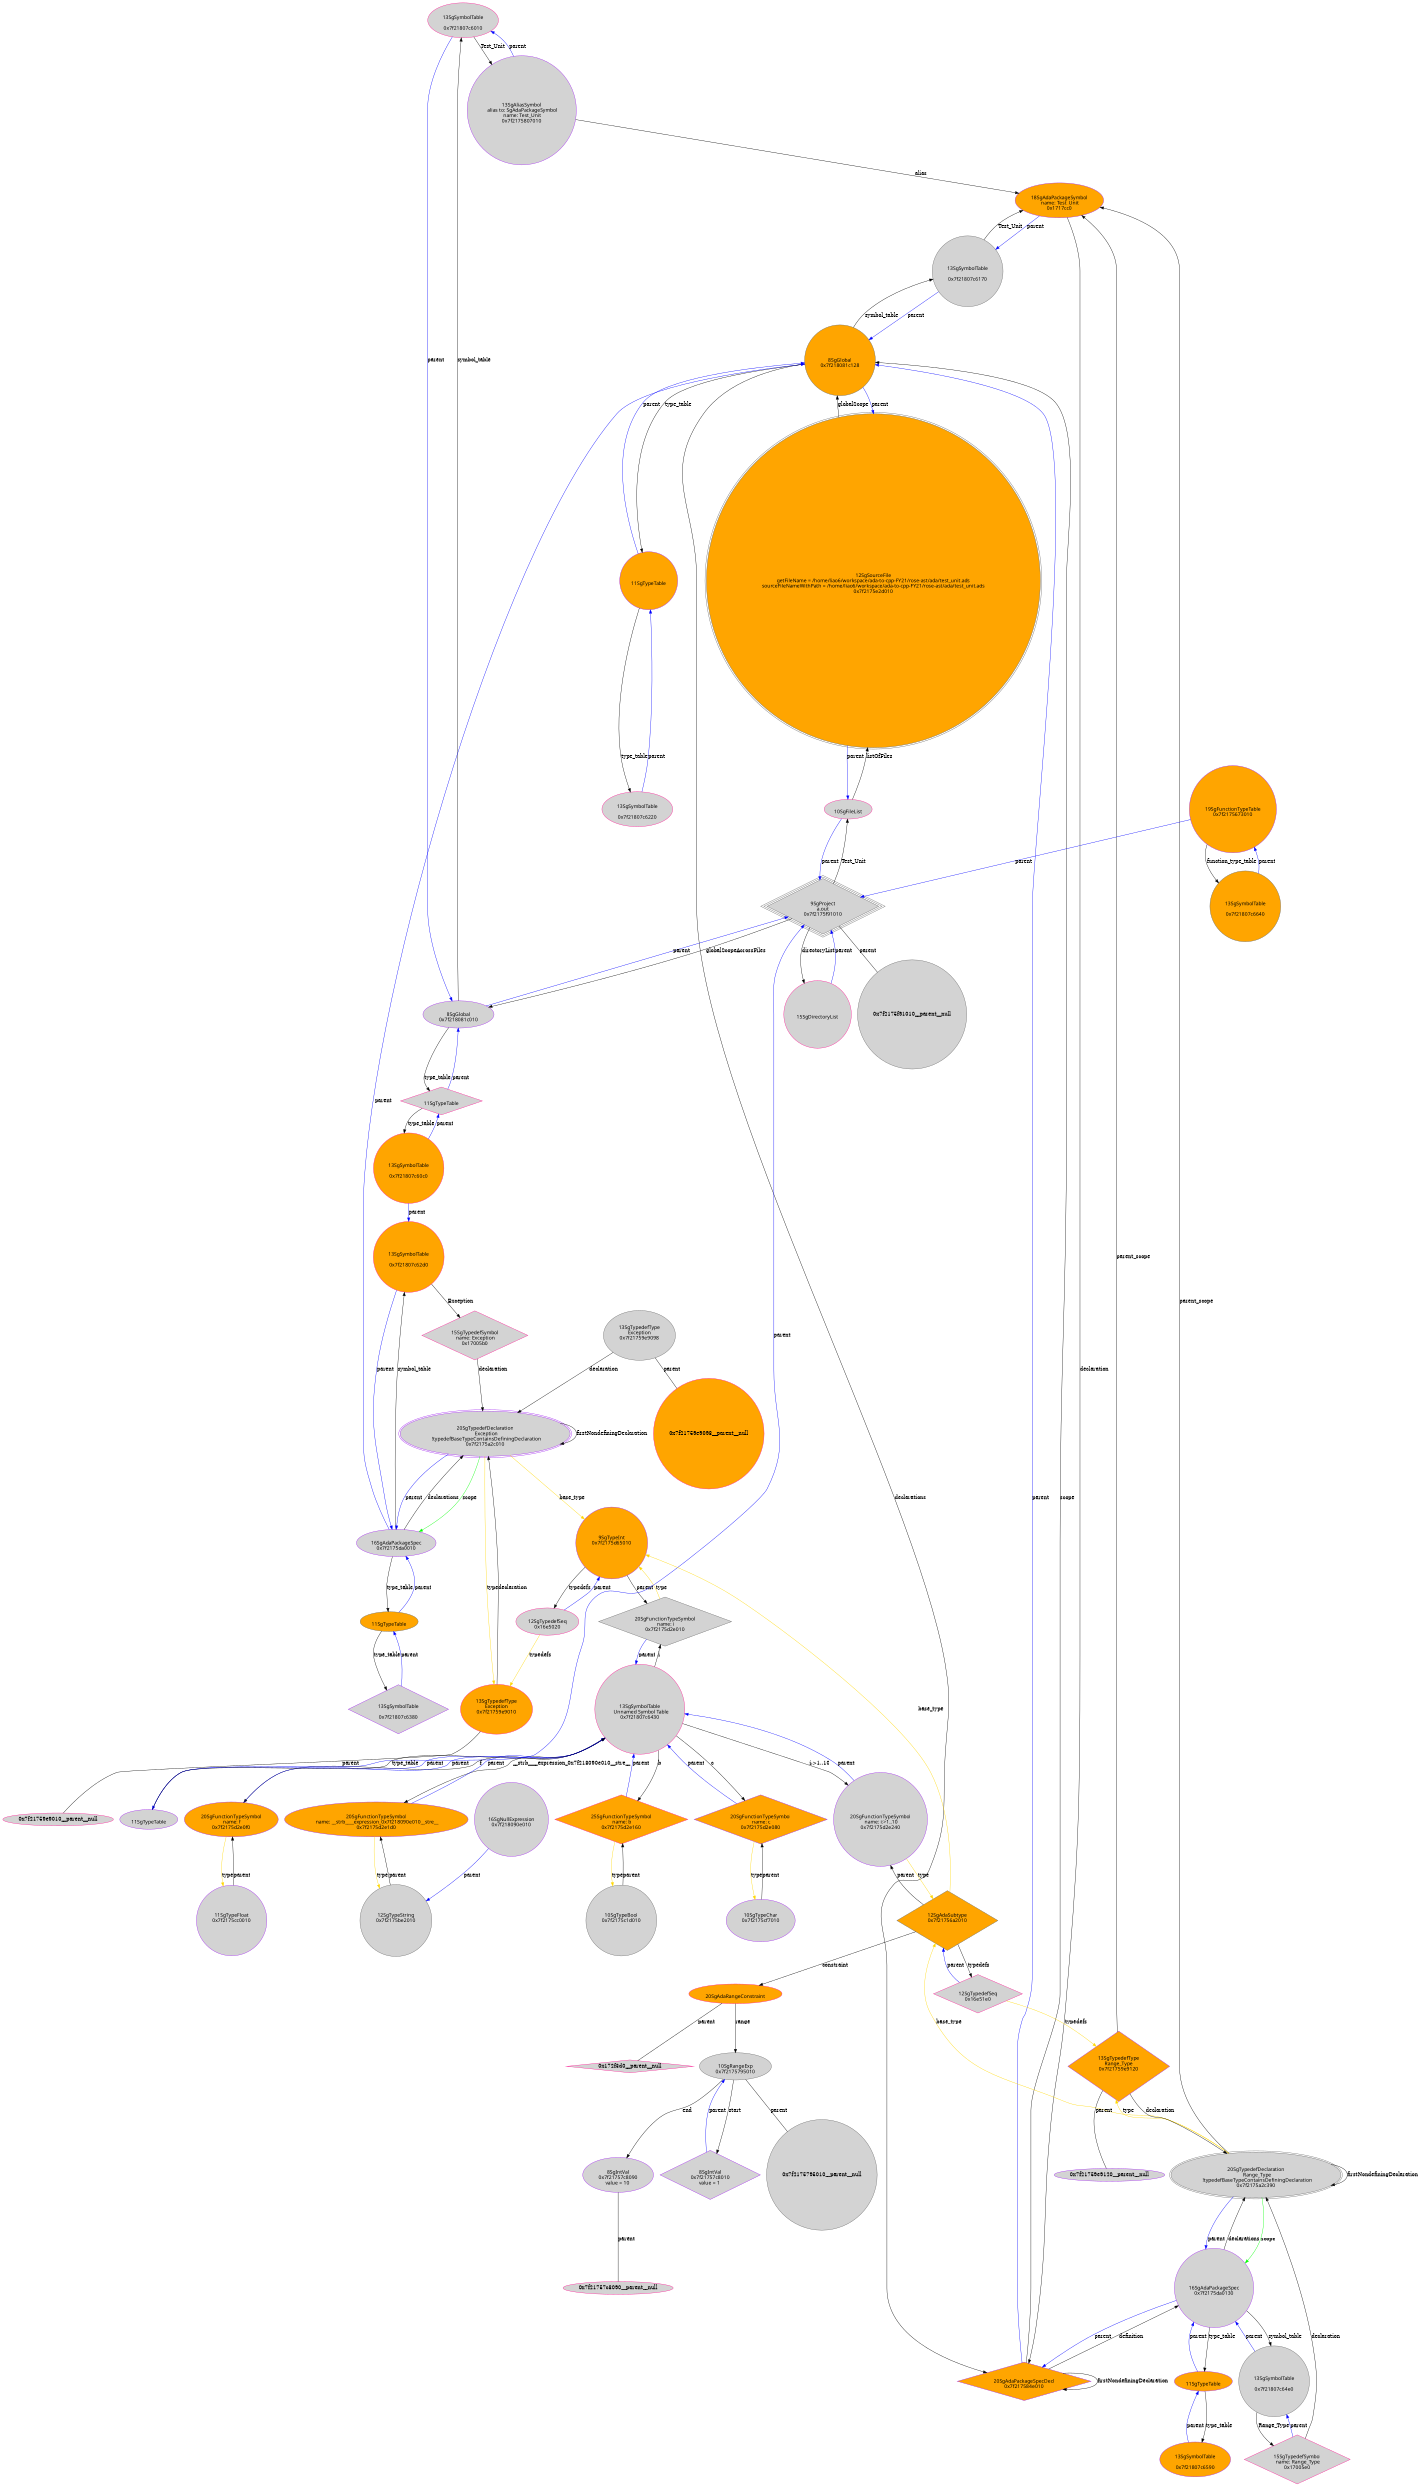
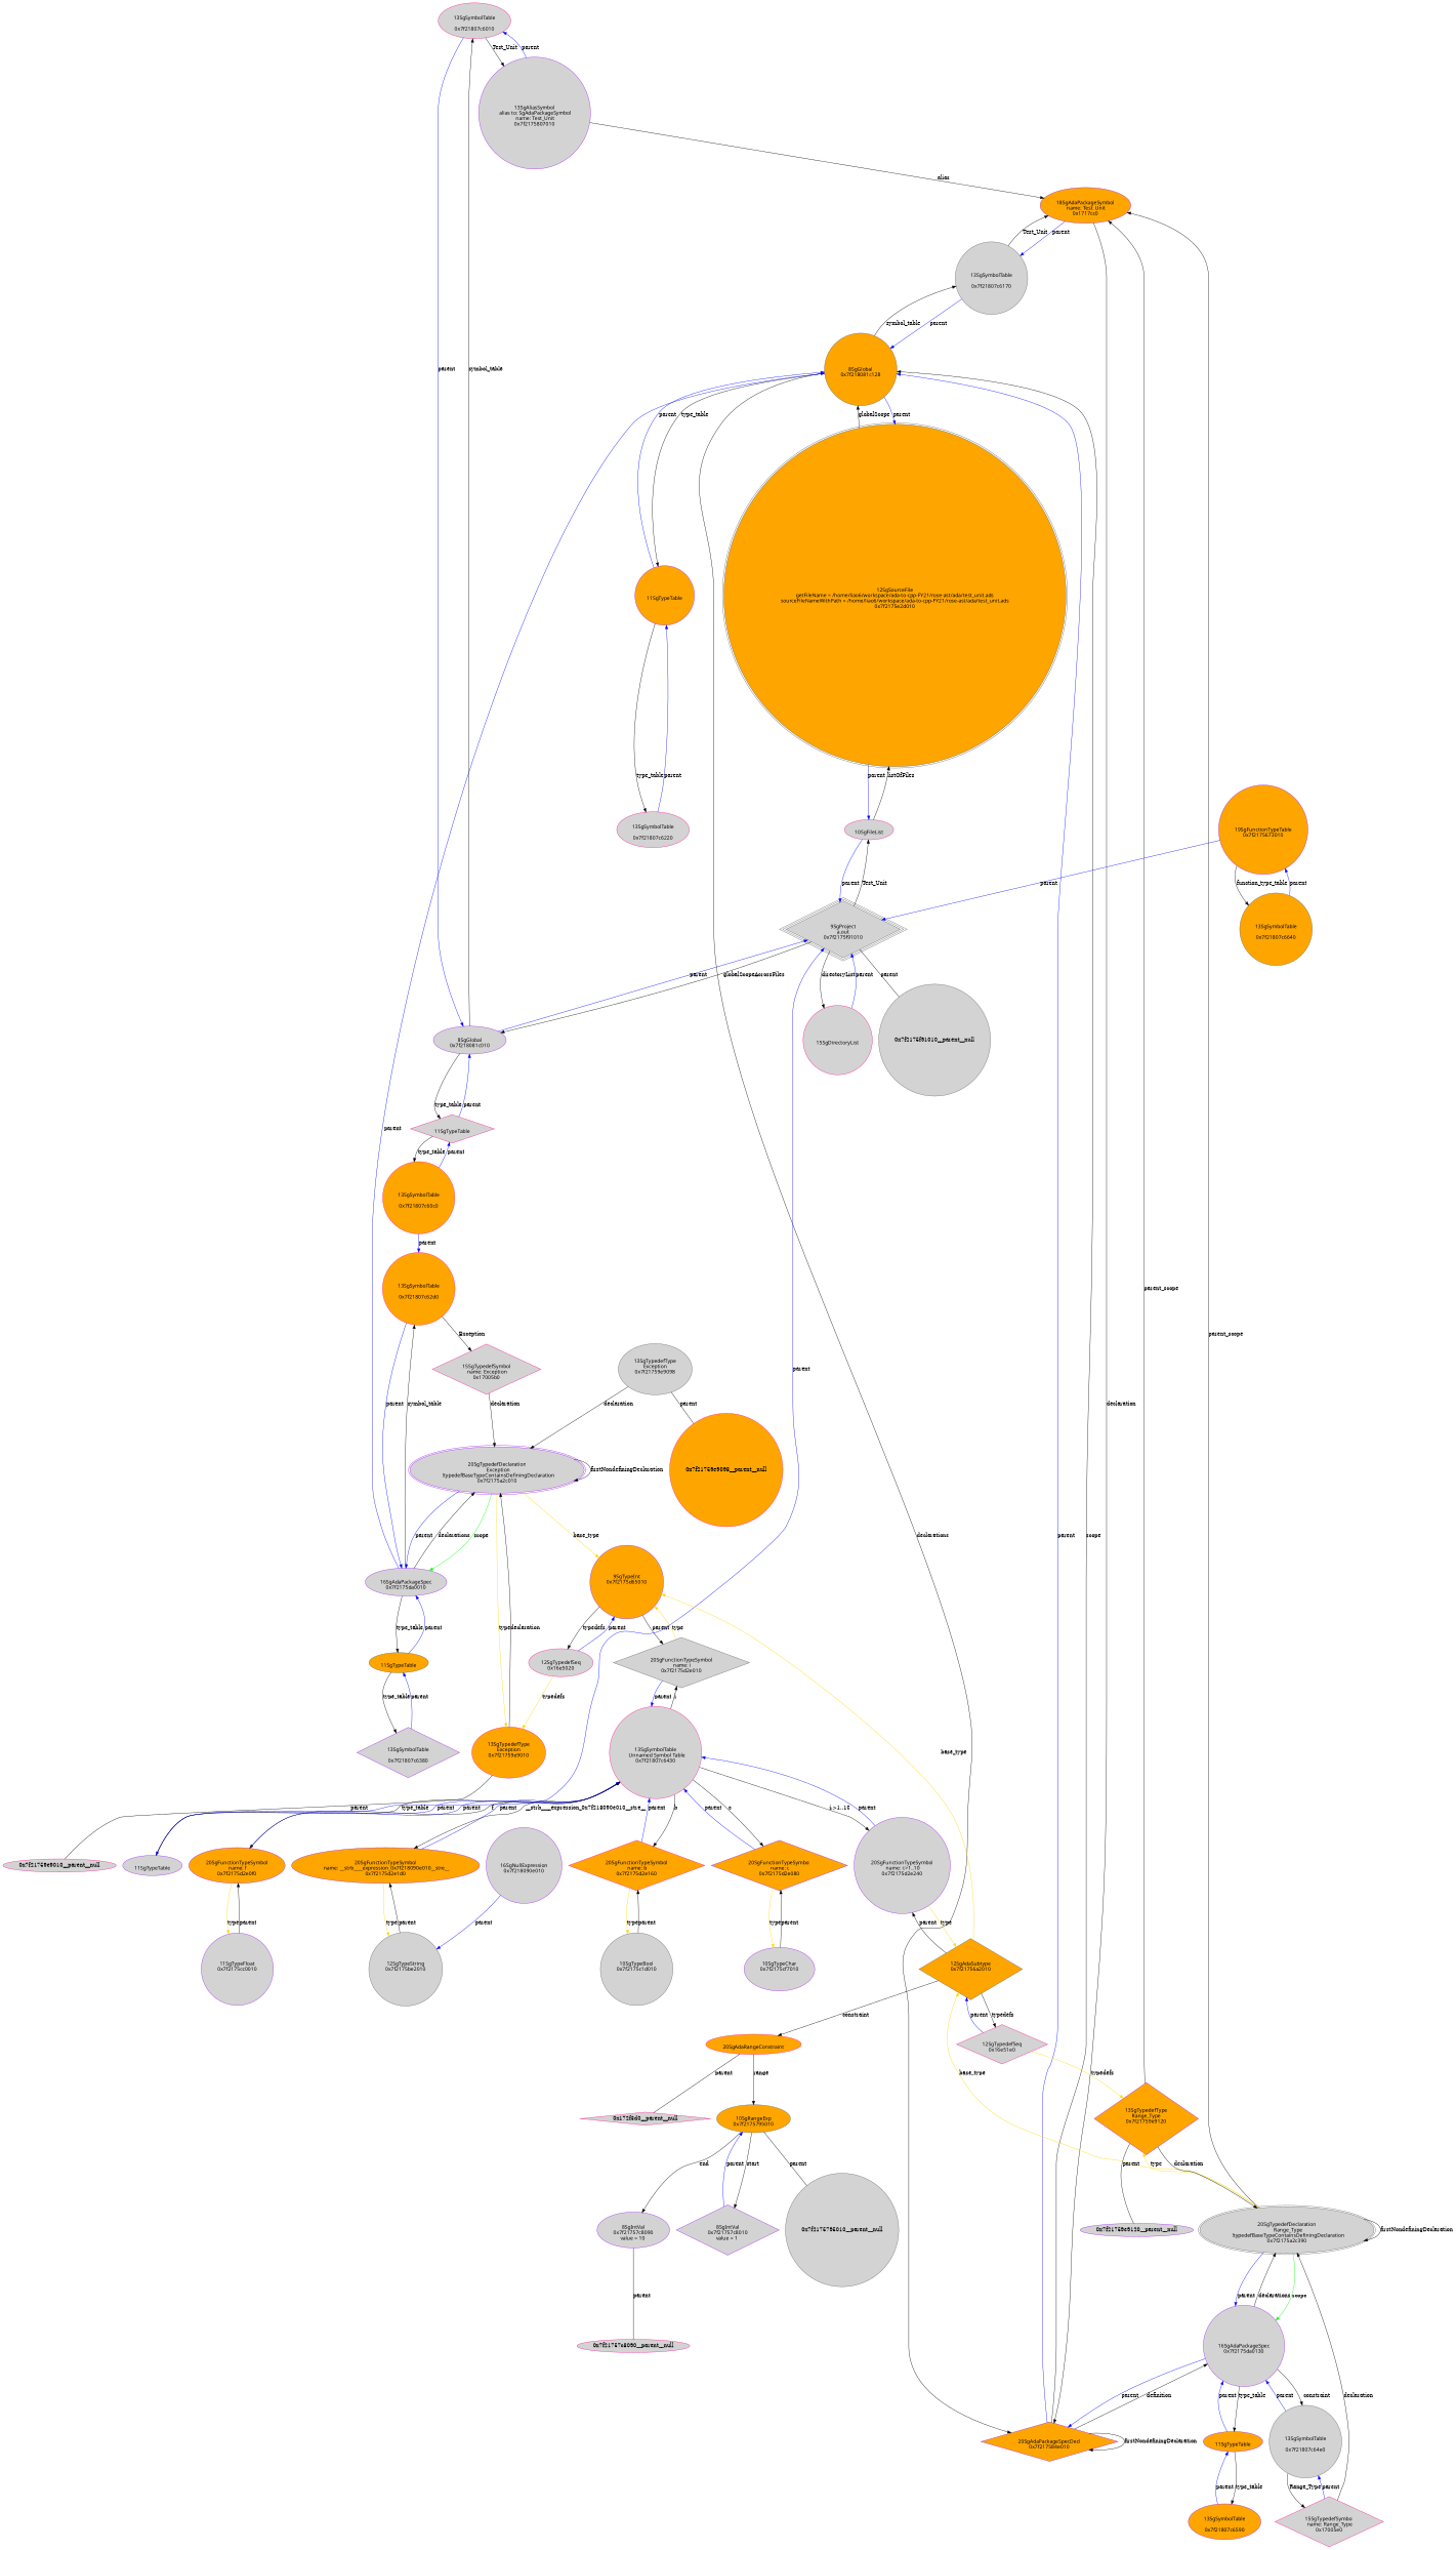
  digraph {
    node [color=purple fillcolor=lightgrey fontcolor=black fontname="7x13bold" peripheries=1 regular=0 shape=ellipse sides=5 style=filled]
    edge [dir=forward]
    n1 [color=deeppink label="\n13SgSymbolTable\n  \n  0x7f21807c6010  "]
    n2 [label="\n13SgAliasSymbol\n alias to: SgAdaPackageSymbol\n name: Test_Unit\n  0x7f2175807010  " shape=circle sides=8]
    n3 [label="\n8SgGlobal\n  0x7f218081c010  "]
    n4 [fillcolor=orange label="\n18SgAdaPackageSymbol\n name: Test_Unit\n  0x1717cc0  " sides=8]
    n5 [color=deeppink label="\n11SgTypeTable" shape=diamond sides=4]
    n6 [color=gray40 label="\n9SgProject\n  a.out  \n  0x7f2175f91010  " peripheries=3 shape=diamond]
    n7 [color=gray40 label="\n13SgSymbolTable\n  \n  0x7f21807c6170  " shape=circle]
    n8 [fillcolor=orange label="\n20SgAdaPackageSpecDecl\n  0x7f217584e010  " shape=diamond]
    n9 [color=deeppink fillcolor=orange label="\n13SgSymbolTable\n  \n  0x7f21807c60c0  " shape=circle]
    n10 [color=deeppink label="\n10SgFileList" sides=4]
    n11 [color=deeppink label="\n15SgDirectoryList" shape=circle sides=4]
    "0x7f2175f91010__parent__null" [color=gray40 shape=circle fontcolor="" fontname="" peripheries="" regular="" sides=""]
    n13 [color=deeppink fillcolor=orange label="\n13SgSymbolTable\n  \n  0x7f21807c62d0  " shape=circle]
    n14 [color=gray40 fillcolor=orange label="\n8SgGlobal\n  0x7f218081c128  " shape=circle]
    n15 [fillcolor=orange label="\n11SgTypeTable" shape=circle sides=4]
    n16 [color=gray40 fillcolor=orange label="\n12SgSourceFile\n  getFileName = /home/liao6/workspace/ada-to-cpp-FY21/rose-ast/ada/test_unit.ads  \n  sourceFileNameWithPath = /home/liao6/workspace/ada-to-cpp-FY21/rose-ast/ada/test_unit.ads  \n  0x7f2175e2d010  " peripheries=2 shape=circle]
    n17 [label="\n16SgAdaPackageSpec\n  0x7f2175da0130  " shape=circle]
    n18 [color=deeppink label="\n13SgSymbolTable\n  \n  0x7f21807c6220  "]
    n19 [color=deeppink label="\n15SgTypedefSymbol\n name: Exception\n  0x17005b0  " shape=diamond sides=8]
    n20 [label="\n16SgAdaPackageSpec\n  0x7f2175da0010  "]
    n21 [label="\n20SgTypedefDeclaration\n  Exception\n  !typedefBaseTypeContainsDefiningDeclaration\n  0x7f2175a2c010  " peripheries=2 sides=8]
    n22 [color=gray40 fillcolor=orange label="\n11SgTypeTable" sides=4]
    n23 [fillcolor=orange label="\n9SgTypeInt\n  0x7f2175d65010  \n   \n   " shape=circle sides=3]
    n24 [color=deeppink fillcolor=orange label="\n13SgTypedefType\nException\n  0x7f21759e9010  \n   \n   " sides=3]
    n25 [label="\n13SgSymbolTable\n  \n  0x7f21807c6380  " shape=diamond]
    n26 [color=deeppink label="\n13SgSymbolTable\n  Unnamed Symbol Table\n  0x7f21807c6430  " shape=circle]
    n27 [label="\n20SgFunctionTypeSymbol\n name: i:>1..10\n  0x7f2175d2e240  " shape=circle sides=8]
    n28 [fillcolor=orange label="\n20SgFunctionTypeSymbol\n name: __strb____expression_0x7f218090e010__stre__\n  0x7f2175d2e1d0  " sides=8]
-   n29 [color=deeppink fillcolor=orange label="\n25SgFunctionTypeSymbol\n name: b\n  0x7f2175d2e160  " shape=diamond sides=8]
+   n29 [color=deeppink fillcolor=orange label="\n20SgFunctionTypeSymbol\n name: b\n  0x7f2175d2e160  " shape=diamond sides=8]
    n30 [fillcolor=orange label="\n20SgFunctionTypeSymbol\n name: f\n  0x7f2175d2e0f0  " sides=8]
    n31 [fillcolor=orange label="\n20SgFunctionTypeSymbol\n name: c\n  0x7f2175d2e080  " shape=diamond sides=8]
    n32 [color=gray40 label="\n20SgFunctionTypeSymbol\n name: i\n  0x7f2175d2e010  " shape=diamond sides=8]
    n33 [label="\n11SgTypeTable" sides=4]
    n34 [color=gray40 fillcolor=orange label="\n12SgAdaSubtype\n  0x7f21756a2010  \n   \n   " shape=diamond sides=3]
    n35 [color=gray40 label="\n12SgTypeString\n  0x7f2175be2010  \n   \n   " shape=circle sides=3]
    n36 [color=gray40 label="\n10SgTypeBool\n  0x7f2175c1d010  \n   \n   " shape=circle sides=3]
    n37 [label="\n11SgTypeFloat\n  0x7f2175cc0010  \n   \n   " shape=circle sides=3]
    n38 [label="\n10SgTypeChar\n  0x7f2175cf7010  \n   \n   " sides=3]
    n39 [color=deeppink fillcolor=orange label="\n20SgAdaRangeConstraint" sides=4]
    n40 [color=deeppink label="\n12SgTypedefSeq\n  0x16e51e0  " shape=diamond]
    n41 [color=deeppink label="\n12SgTypedefSeq\n  0x16e5020  "]
    n42 [color=gray40 label="\n13SgSymbolTable\n  \n  0x7f21807c64e0  " shape=circle]
    n43 [color=deeppink label="\n15SgTypedefSymbol\n name: Range_Type\n  0x17005e0  " shape=diamond sides=8]
    n44 [color=gray40 label="\n20SgTypedefDeclaration\n  Range_Type\n  !typedefBaseTypeContainsDefiningDeclaration\n  0x7f2175a2c390  " peripheries=2 sides=8]
    n45 [fillcolor=orange label="\n11SgTypeTable" sides=4]
    n46 [fillcolor=orange label="\n13SgTypedefType\nRange_Type\n  0x7f21759e9120  \n   \n   " shape=diamond sides=3]
    n47 [fillcolor=orange label="\n13SgSymbolTable\n  \n  0x7f21807c6590  "]
    n48 [color=gray40 fillcolor=orange label="\n13SgSymbolTable\n  \n  0x7f21807c6640  " shape=circle]
    n49 [fillcolor=orange label="\n19SgFunctionTypeTable\n  0x7f2175673010  " shape=circle]
-   n50 [color=gray40 label="\n10SgRangeExp\n  0x7f2175795010  " sides=6]
+   n50 [color=gray40 fillcolor=orange label="\n10SgRangeExp\n  0x7f2175795010  " sides=6]
    "0x172f3d0__parent__null" [color=deeppink shape=diamond fontcolor="" fontname="" peripheries="" regular="" sides=""]
    n52 [label="\n8SgIntVal\n  0x7f21757c8010  \n value = 1  " shape=diamond sides=6]
    n53 [label="\n8SgIntVal\n  0x7f21757c8090  \n value = 10  " sides=6]
    "0x7f2175795010__parent__null" [color=gray40 shape=circle fontcolor="" fontname="" peripheries="" regular="" sides=""]
    "0x7f21757c8090__parent__null" [color=deeppink fontcolor="" fontname="" peripheries="" regular="" sides=""]
    "0x7f21759e9010__parent__null" [color=deeppink fontcolor="" fontname="" peripheries="" regular="" sides=""]
    "0x7f21759e9120__parent__null" [fontcolor="" fontname="" peripheries="" regular="" sides=""]
    n58 [label="\n16SgNullExpression\n  0x7f218090e010  " shape=circle sides=6]
    n59 [color=gray40 label="\n13SgTypedefType\nException\n  0x7f21759e9098  \n   \n   " sides=3]
    "0x7f21759e9098__parent__null" [color=deeppink fillcolor=orange shape=circle fontcolor="" fontname="" peripheries="" regular="" sides=""]
    n1 -> n2 [label=Test_Unit]
    n1 -> n3 [color=blue label=parent]
    n2 -> n1 [color=blue label=parent]
    n2 -> n4 [label=alias]
    n3 -> n1 [label=symbol_table]
    n3 -> n5 [label=type_table]
    n3 -> n6 [color=blue label=parent]
    n4 -> n7 [color=blue label=parent]
    n4 -> n8 [label=declaration]
    n5 -> n3 [color=blue label=parent]
    n5 -> n9 [label=type_table]
    n6 -> n3 [label=globalScopeAcrossFiles]
    n6 -> n10 [label=Test_Unit]
    n6 -> n11 [label=directoryList]
    n6 -> "0x7f2175f91010__parent__null" [dir=none label=parent]
    n7 -> n4 [label=Test_Unit]
    n7 -> n14 [color=blue label=parent]
    n8 -> n8 [label=firstNondefiningDeclaration]
    n8 -> n14 [label=scope]
    n8 -> n14 [color=blue label=parent]
    n8 -> n17 [label=definition]
    n9 -> n5 [color=blue label=parent]
    n9 -> n13 [color=blue label=parent]
    n10 -> n6 [color=blue label=parent]
    n10 -> n16 [label=listOfFiles]
    n11 -> n6 [color=blue label=parent]
    n13 -> n19 [label=Exception]
    n13 -> n20 [color=blue label=parent]
    n14 -> n7 [label=symbol_table]
    n14 -> n8 [label=declarations]
    n14 -> n15 [label=type_table]
    n14 -> n16 [color=blue label=parent]
    n15 -> n14 [color=blue label=parent]
    n15 -> n18 [label=type_table]
    n16 -> n10 [color=blue label=parent]
    n16 -> n14 [label=globalScope]
    n17 -> n8 [color=blue label=parent]
-   n17 -> n42 [label=symbol_table]
+   n17 -> n42 [label=constraint]
    n17 -> n44 [label=declarations]
    n17 -> n45 [label=type_table]
    n18 -> n15 [color=blue label=parent]
    n19 -> n21 [label=declaration]
    n20 -> n13 [label=symbol_table]
    n20 -> n14 [color=blue label=parent]
    n20 -> n21 [label=declarations]
    n20 -> n22 [label=type_table]
    n21 -> n20 [color=green label=scope]
    n21 -> n20 [color=blue label=parent]
    n21 -> n21 [label=firstNondefiningDeclaration]
    n21 -> n23 [color=gold1 label=base_type]
    n21 -> n24 [color=gold1 label=type]
    n22 -> n20 [color=blue label=parent]
    n22 -> n25 [label=type_table]
    n23 -> n32 [label=parent]
    n23 -> n41 [label=typedefs]
    n24 -> n21 [label=declaration]
    n24 -> "0x7f21759e9010__parent__null" [dir=none label=parent]
    n25 -> n22 [color=blue label=parent]
    n26 -> n27 [label="i:>1..10"]
    n26 -> n28 [label=__strb____expression_0x7f218090e010__stre__]
    n26 -> n29 [label=b]
    n26 -> n30 [label=f]
    n26 -> n31 [label=c]
    n26 -> n32 [label=i]
    n26 -> n33 [color=blue label=parent]
    n27 -> n26 [color=blue label=parent]
    n27 -> n34 [color=gold1 label=type]
    n28 -> n26 [color=blue label=parent]
    n28 -> n35 [color=gold1 label=type]
    n29 -> n26 [color=blue label=parent]
    n29 -> n36 [color=gold1 label=type]
    n30 -> n26 [color=blue label=parent]
    n30 -> n37 [color=gold1 label=type]
    n31 -> n26 [color=blue label=parent]
    n31 -> n38 [color=gold1 label=type]
    n32 -> n23 [color=gold1 label=type]
    n32 -> n26 [color=blue label=parent]
    n33 -> n6 [color=blue label=parent]
    n33 -> n26 [label=type_table]
    n34 -> n23 [color=gold1 label=base_type]
    n34 -> n27 [label=parent]
    n34 -> n39 [label=constraint]
    n34 -> n40 [label=typedefs]
    n35 -> n28 [label=parent]
    n36 -> n29 [label=parent]
    n37 -> n30 [label=parent]
    n38 -> n31 [label=parent]
    n39 -> n50 [label=range]
    n39 -> "0x172f3d0__parent__null" [dir=none label=parent]
    n40 -> n34 [color=blue label=parent]
    n40 -> n46 [color=gold1 label=typedefs]
    n41 -> n23 [color=blue label=parent]
    n41 -> n24 [color=gold1 label=typedefs]
    n42 -> n17 [color=blue label=parent]
    n42 -> n43 [label=Range_Type]
    n43 -> n42 [color=blue label=parent]
    n43 -> n44 [label=declaration]
    n44 -> n4 [label=parent_scope]
    n44 -> n17 [color=green label=scope]
    n44 -> n17 [color=blue label=parent]
    n44 -> n34 [color=gold1 label=base_type]
    n44 -> n44 [label=firstNondefiningDeclaration]
    n44 -> n46 [color=gold1 label=type]
    n45 -> n17 [color=blue label=parent]
    n45 -> n47 [label=type_table]
    n46 -> n4 [label=parent_scope]
    n46 -> n44 [label=declaration]
    n46 -> "0x7f21759e9120__parent__null" [dir=none label=parent]
    n47 -> n45 [color=blue label=parent]
    n48 -> n49 [color=blue label=parent]
    n49 -> n6 [color=blue label=parent]
    n49 -> n48 [label=function_type_table]
    n50 -> n52 [label=start]
    n50 -> n53 [label=end]
    n50 -> "0x7f2175795010__parent__null" [dir=none label=parent]
    n52 -> n50 [color=blue label=parent]
    n53 -> "0x7f21757c8090__parent__null" [dir=none label=parent]
    n58 -> n35 [color=blue label=parent]
    n59 -> n21 [label=declaration]
    n59 -> "0x7f21759e9098__parent__null" [dir=none label=parent]
  }
